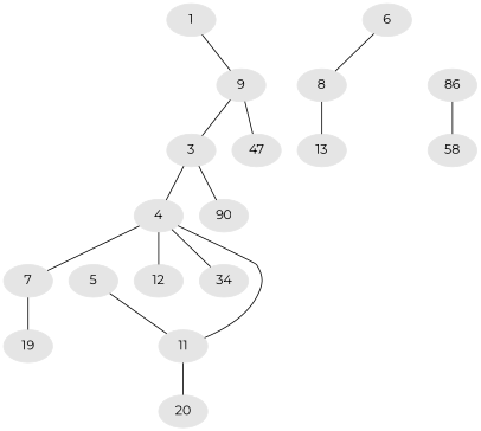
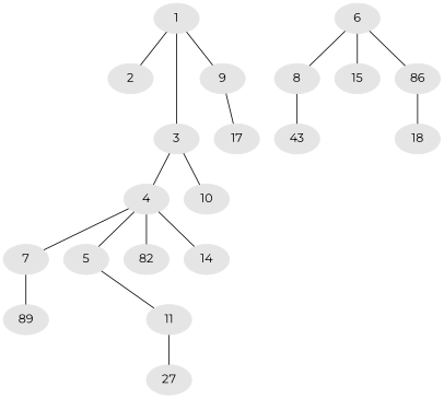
  graph {
    fontname=Montserrat
    node [color=gray90 fontname=Montserrat style=filled]
    edge [fontname=Montserrat]
    1
+   2
    3
    9
    4
-   10 [label=90]
-   17 [label=47]
+   10
+   17
    5
    7
-   12
-   14 [label=34]
+   12 [label=82]
+   14
    11
-   19
+   19 [label=89]
    6
    8
+   15
    n17 [label=86]
-   20
-   13
-   18 [label=58]
-   9 -- 3
+   20 [label=27]
+   13 [label=43]
+   18
+   1 -- 2
+   1 -- 3
    1 -- 9
    3 -- 4
    3 -- 10
    9 -- 17
-   4 -- 11
+   4 -- 5
    4 -- 7
    4 -- 12
    4 -- 14
    5 -- 11
    7 -- 19
    11 -- 20
    6 -- 8
+   6 -- 15
+   6 -- n17
    8 -- 13
    n17 -- 18
  }
